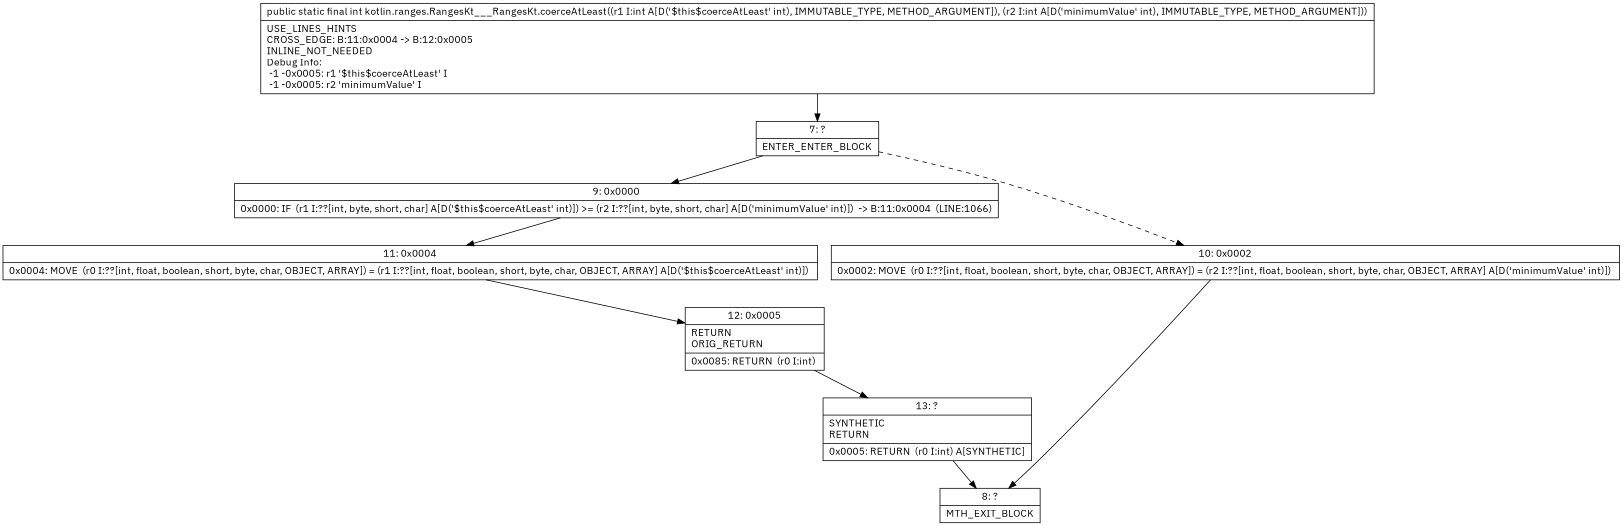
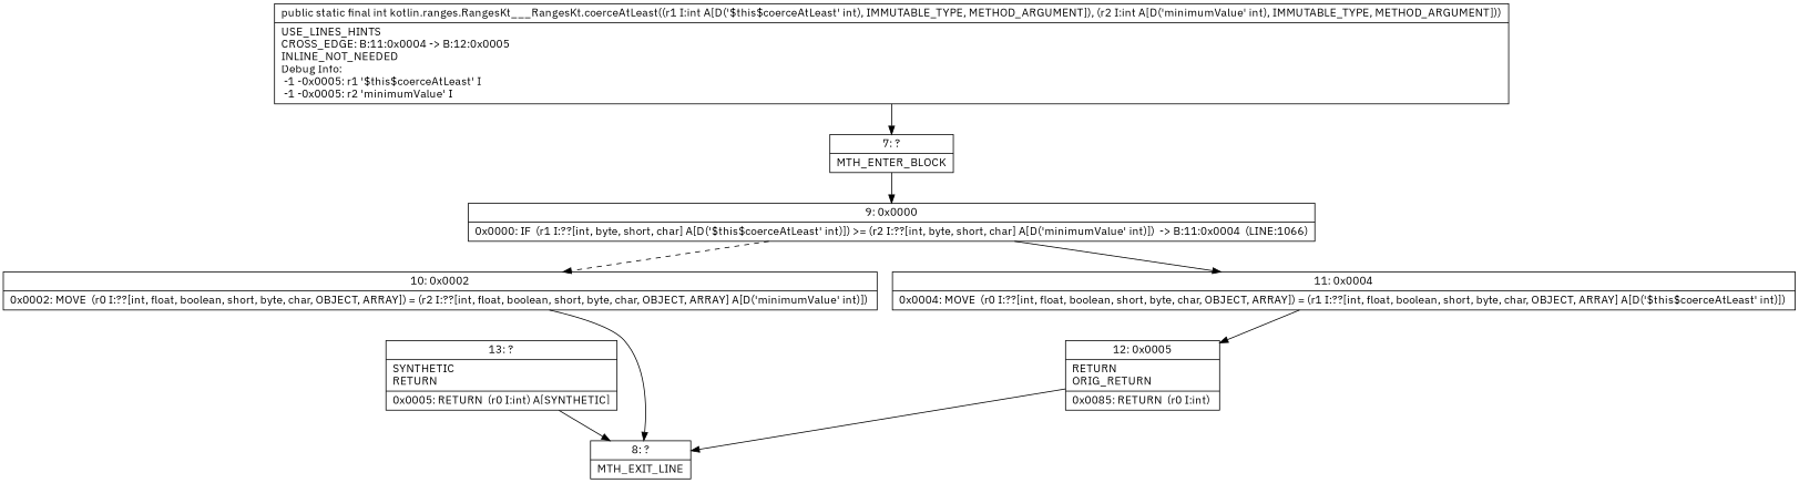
  digraph {
    fontname="IBM Plex Sans"
    node [fontname="IBM Plex Sans" shape=record]
    edge [fontname="IBM Plex Sans"]
-   n1 [label="{7\:\ ?|ENTER_ENTER_BLOCK\l}"]
+   n1 [label="{7\:\ ?|MTH_ENTER_BLOCK\l}"]
    n2 [label="{9\:\ 0x0000|0x0000: IF  (r1 I:??[int, byte, short, char] A[D('$this$coerceAtLeast' int)]) \>= (r2 I:??[int, byte, short, char] A[D('minimumValue' int)])  \-\> B:11:0x0004  (LINE:1066)\l}"]
    n3 [label="{10\:\ 0x0002|0x0002: MOVE  (r0 I:??[int, float, boolean, short, byte, char, OBJECT, ARRAY]) = (r2 I:??[int, float, boolean, short, byte, char, OBJECT, ARRAY] A[D('minimumValue' int)]) \l}"]
    n4 [label="{11\:\ 0x0004|0x0004: MOVE  (r0 I:??[int, float, boolean, short, byte, char, OBJECT, ARRAY]) = (r1 I:??[int, float, boolean, short, byte, char, OBJECT, ARRAY] A[D('$this$coerceAtLeast' int)]) \l}"]
-   n5 [label="{8\:\ ?|MTH_EXIT_BLOCK\l}"]
+   n5 [label="{8\:\ ?|MTH_EXIT_LINE\l}"]
    n6 [label="{12\:\ 0x0005|RETURN\lORIG_RETURN\l|0x0085: RETURN  (r0 I:int) \l}"]
    n7 [label="{13\:\ ?|SYNTHETIC\lRETURN\l|0x0005: RETURN  (r0 I:int) A[SYNTHETIC]\l}"]
    n8 [label="{public static final int kotlin.ranges.RangesKt___RangesKt.coerceAtLeast((r1 I:int A[D('$this$coerceAtLeast' int), IMMUTABLE_TYPE, METHOD_ARGUMENT]), (r2 I:int A[D('minimumValue' int), IMMUTABLE_TYPE, METHOD_ARGUMENT]))  | USE_LINES_HINTS\lCROSS_EDGE: B:11:0x0004 \-\> B:12:0x0005\lINLINE_NOT_NEEDED\lDebug Info:\l  \-1 \-0x0005: r1 '$this$coerceAtLeast' I\l  \-1 \-0x0005: r2 'minimumValue' I\l}"]
    n1 -> n2
-   n1 -> n3 [style=dashed]
+   n2 -> n3 [style=dashed]
    n2 -> n4
    n3 -> n5
    n4 -> n6
-   n6 -> n7
+   n6 -> n5
    n7 -> n5
    n8 -> n1
  }
